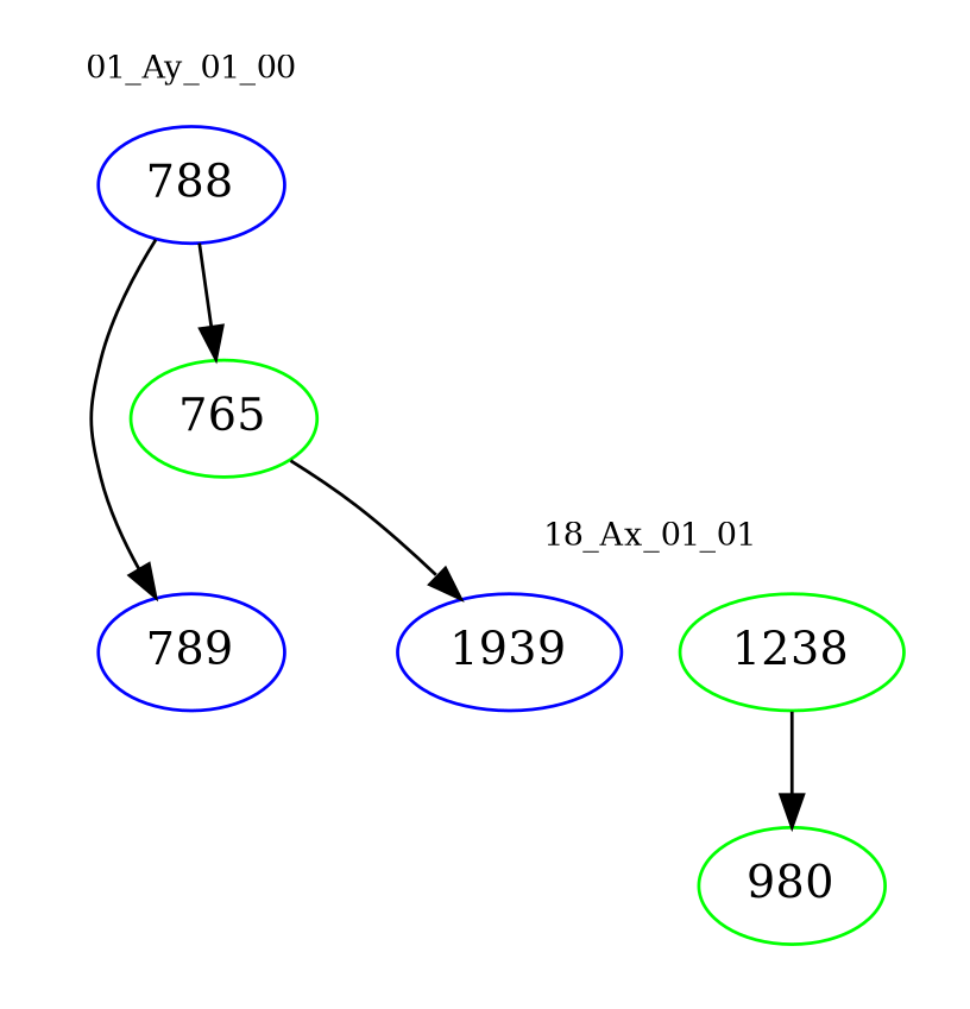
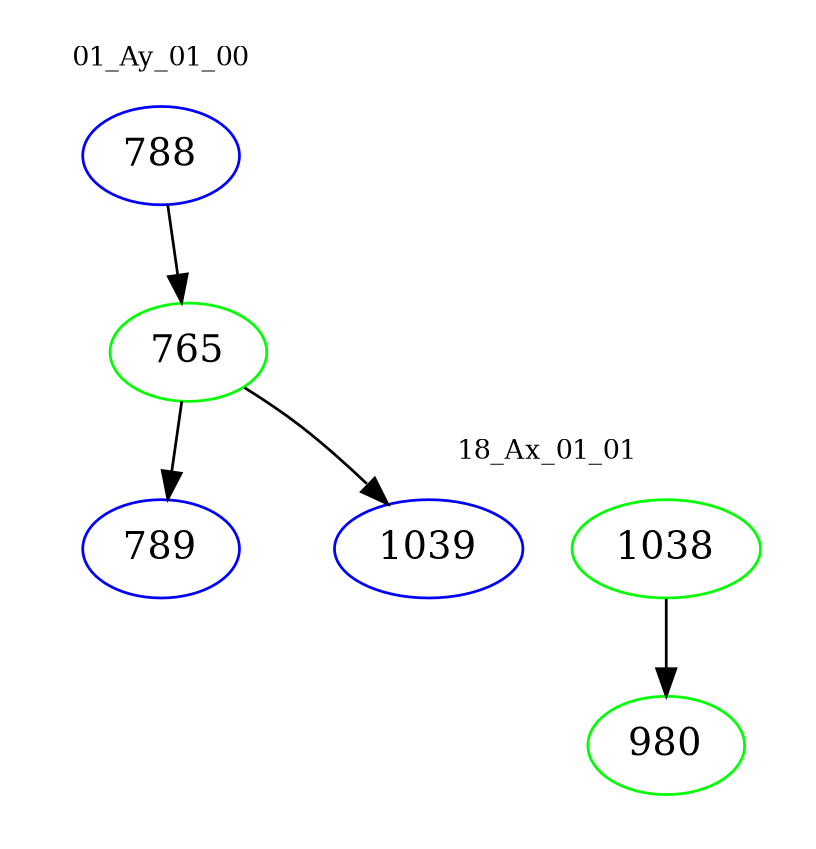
  digraph {
    node [color=green]
    edge [color=black]
-   n1 [label=1238]
+   n1 [label=1038]
    n2 [label=980]
-   n3 [color=blue label=1939]
+   n3 [color=blue label=1039]
    n4 [color=blue label=788]
    n5 [label=765]
    n6 [color=blue label=789]
    subgraph cluster_1 {
      color=white
      fontsize=10
      label="18_Ax_01_01"
      n1
      n2
      n3
    }
    subgraph cluster_2 {
      color=white
      fontsize=10
      label="01_Ay_01_00"
      n4
      n5
      n6
    }
    n1 -> n2
    n4 -> n5
    n5 -> n3
-   n4 -> n6
+   n5 -> n6
  }
